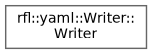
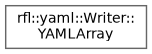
  digraph {
    rankdir=LR
-   n1 [color=grey40 fillcolor=white fontname=Helvetica fontsize=10 height=0.2 label="rfl::yaml::Writer::\lWriter" shape=box style=filled width=0.4]
+   n1 [color=grey40 fillcolor=white fontname=Helvetica fontsize=10 height=0.2 label="rfl::yaml::Writer::\lYAMLArray" shape=box style=filled width=0.4]
  }
